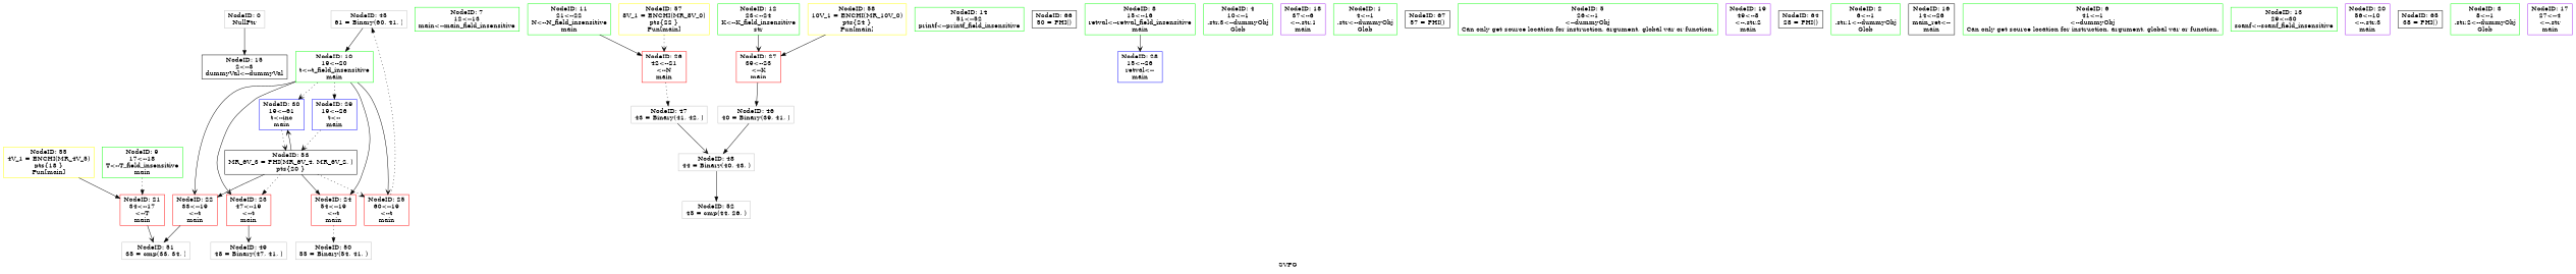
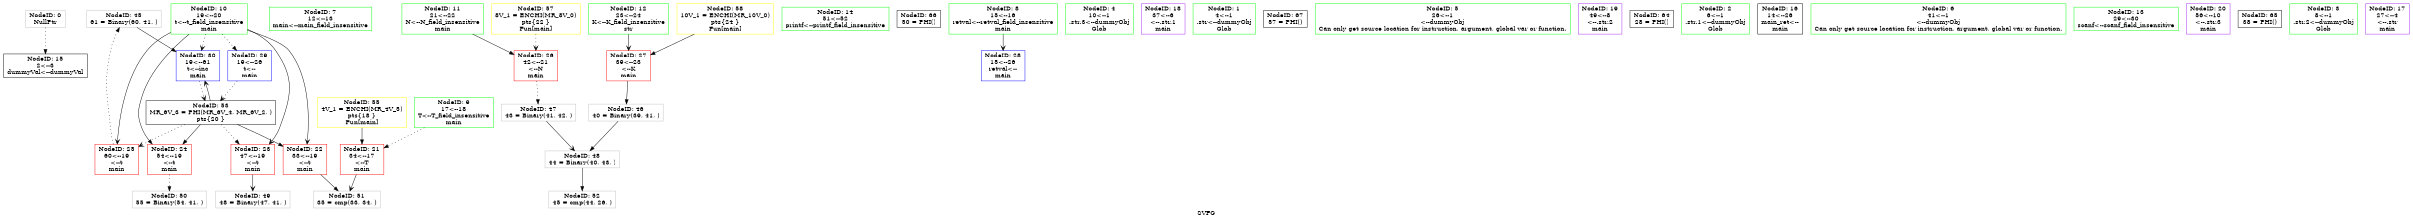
  digraph {
    label=SVFG
    node [color=green shape=record]
    edge [arrowhead=normal style=solid]
    n1 [color=grey label="{NodeID: 0\nNullPtr}"]
    n2 [color=black label="{NodeID: 15\n2\<--3\ndummyVal\<--dummyVal\n}"]
    n3 [color=grey label="{NodeID: 45\n61 = Binary(60, 41, )\n}"]
    n4 [color=blue label="{NodeID: 30\n19\<--61\nt\<--inc\nmain\n}"]
    n5 [color=black label="{NodeID: 53\nMR_6V_3 = PHI(MR_6V_4, MR_6V_2, )\npts\{20 \}\n}"]
    n6 [color=red label="{NodeID: 25\n60\<--19\n\<--t\nmain\n}"]
    n7 [color=red label="{NodeID: 22\n33\<--19\n\<--t\nmain\n}"]
    n8 [color=red label="{NodeID: 23\n47\<--19\n\<--t\nmain\n}"]
    n9 [color=red label="{NodeID: 24\n54\<--19\n\<--t\nmain\n}"]
    n10 [label="{NodeID: 7\n12\<--13\nmain\<--main_field_insensitive\n}"]
    n11 [color=grey label="{NodeID: 52\n45 = cmp(44, 26, )\n}"]
    n12 [label="{NodeID: 14\n51\<--52\nprintf\<--printf_field_insensitive\n}"]
    n13 [color=red label="{NodeID: 21\n34\<--17\n\<--T\nmain\n}"]
    n14 [color=grey label="{NodeID: 51\n35 = cmp(33, 34, )\n}"]
    n15 [color=black label="{NodeID: 66\n50 = PHI()\n}"]
    n16 [color=blue label="{NodeID: 28\n15\<--26\nretval\<--\nmain\n}"]
    n17 [label="{NodeID: 4\n10\<--1\n.str.3\<--dummyObj\nGlob }"]
    n18 [color=grey label="{NodeID: 49\n48 = Binary(47, 41, )\n}"]
    n19 [label="{NodeID: 11\n21\<--22\nN\<--N_field_insensitive\nmain\n}"]
    n20 [color=red label="{NodeID: 26\n42\<--21\n\<--N\nmain\n}"]
    n21 [color=grey label="{NodeID: 47\n43 = Binary(41, 42, )\n}"]
    n22 [color=grey label="{NodeID: 48\n44 = Binary(40, 43, )\n}"]
    n23 [color=purple label="{NodeID: 18\n37\<--6\n\<--.str.1\nmain\n}"]
    n24 [label="{NodeID: 1\n4\<--1\n.str\<--dummyObj\nGlob }"]
    n25 [color=grey label="{NodeID: 46\n40 = Binary(39, 41, )\n}"]
    n26 [label="{NodeID: 8\n15\<--16\nretval\<--retval_field_insensitive\nmain\n}"]
    n27 [color=grey label="{NodeID: 50\n55 = Binary(54, 41, )\n}"]
    n28 [color=black label="{NodeID: 67\n57 = PHI()\n}"]
    n29 [color=blue label="{NodeID: 29\n19\<--26\nt\<--\nmain\n}"]
    n30 [label="{NodeID: 5\n26\<--1\n\<--dummyObj\nCan only get source location for instruction, argument, global var or function.}"]
    n31 [label="{NodeID: 12\n23\<--24\nK\<--K_field_insensitive\nstr\n}"]
    n32 [color=red label="{NodeID: 27\n39\<--23\n\<--K\nmain\n}"]
    n33 [color=yellow label="{NodeID: 57\n8V_1 = ENCHI(MR_8V_0)\npts\{22 \}\nFun[main]}" style=double]
    n34 [color=purple label="{NodeID: 19\n49\<--8\n\<--.str.2\nmain\n}"]
    n35 [color=black label="{NodeID: 64\n28 = PHI()\n}"]
    n36 [label="{NodeID: 2\n6\<--1\n.str.1\<--dummyObj\nGlob }"]
    n37 [label="{NodeID: 9\n17\<--18\nT\<--T_field_insensitive\nmain\n}"]
    n38 [color=black label="{NodeID: 16\n14\<--26\nmain_ret\<--\nmain\n}"]
    n39 [label="{NodeID: 6\n41\<--1\n\<--dummyObj\nCan only get source location for instruction, argument, global var or function.}"]
    n40 [label="{NodeID: 13\n29\<--30\nscanf\<--scanf_field_insensitive\n}"]
    n41 [color=yellow label="{NodeID: 58\n10V_1 = ENCHI(MR_10V_0)\npts\{24 \}\nFun[main]}" style=double]
    n42 [color=purple label="{NodeID: 20\n56\<--10\n\<--.str.3\nmain\n}"]
    n43 [color=black label="{NodeID: 65\n38 = PHI()\n}"]
    n44 [label="{NodeID: 3\n8\<--1\n.str.2\<--dummyObj\nGlob }"]
    n45 [label="{NodeID: 10\n19\<--20\nt\<--t_field_insensitive\nmain\n}"]
    n46 [color=yellow label="{NodeID: 55\n4V_1 = ENCHI(MR_4V_5)\npts\{18 \}\nFun[main]}" style=double]
    n47 [color=purple label="{NodeID: 17\n27\<--4\n\<--.str\nmain\n}"]
-   n1 -> n2
-   n3 -> n45
+   n1 -> n2 [style=dotted]
+   n3 -> n4
    n4 -> n5 [arrowhead=vee style=dotted]
    n5 -> n4 [arrowhead=vee]
    n5 -> n6 [arrowhead=vee style=dotted]
    n5 -> n7
    n5 -> n8 [style=dotted]
    n5 -> n9
    n6 -> n3 [style=dotted]
    n7 -> n14
    n8 -> n18 [arrowhead=vee]
    n9 -> n27 [style=dotted]
    n13 -> n14 [arrowhead=vee]
    n19 -> n20
    n20 -> n21 [style=dotted]
    n21 -> n22 [arrowhead=vee]
    n22 -> n11
    n25 -> n22
    n26 -> n16 [arrowhead=vee]
    n29 -> n5 [arrowhead=vee style=dotted]
    n31 -> n32 [arrowhead=vee]
    n32 -> n25
    n33 -> n20 [arrowhead=vee style=dotted]
    n37 -> n13 [style=dotted]
    n41 -> n32
    n45 -> n4 [arrowhead=vee style=dotted]
    n45 -> n6 [arrowhead=vee]
    n45 -> n7 [arrowhead=vee]
    n45 -> n8 [arrowhead=vee]
    n45 -> n9
    n45 -> n29 [style=dotted]
    n46 -> n13
  }
